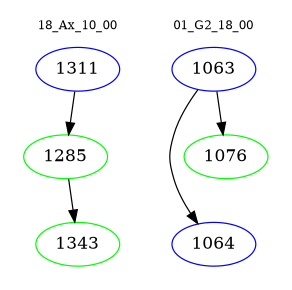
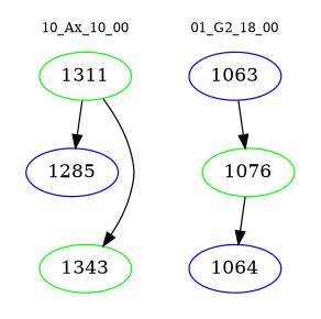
  digraph {
    node [color=blue]
    edge [color=black]
-   n1 [color=green label=1285]
-   n2 [label=1311]
+   n1 [label=1285]
+   n2 [color=green label=1311]
    n3 [color=green label=1343]
    n4 [label=1063]
    n5 [label=1064]
    n6 [color=green label=1076]
    subgraph cluster_1 {
      color=white
      fontsize=10
-     label="18_Ax_10_00"
+     label="10_Ax_10_00"
      n1
      n2
      n3
    }
    subgraph cluster_2 {
      color=white
      fontsize=10
      label="01_G2_18_00"
      n4
      n5
      n6
    }
-   n1 -> n3
+   n2 -> n3
    n2 -> n1
-   n4 -> n5
+   n6 -> n5
    n4 -> n6
  }
